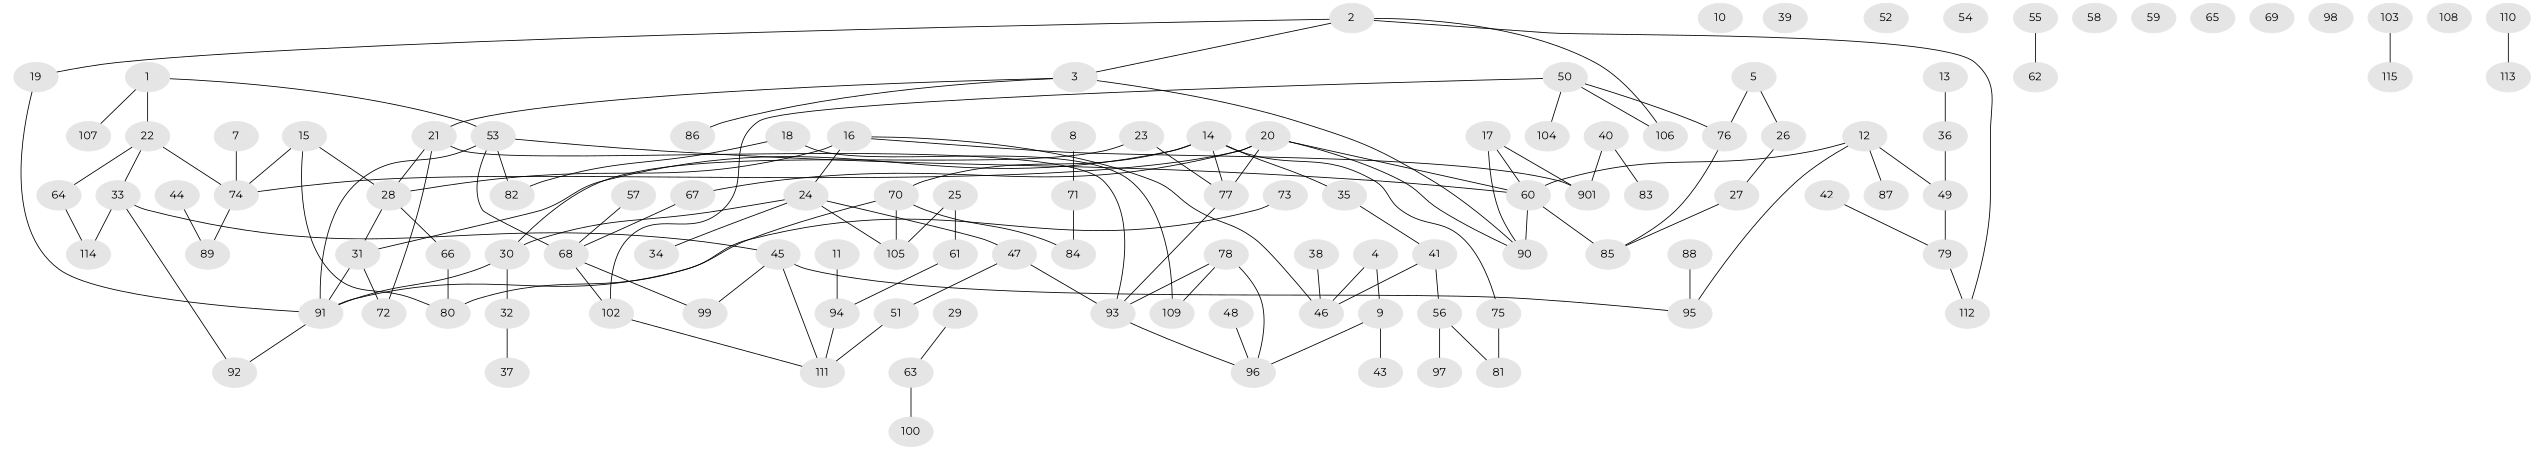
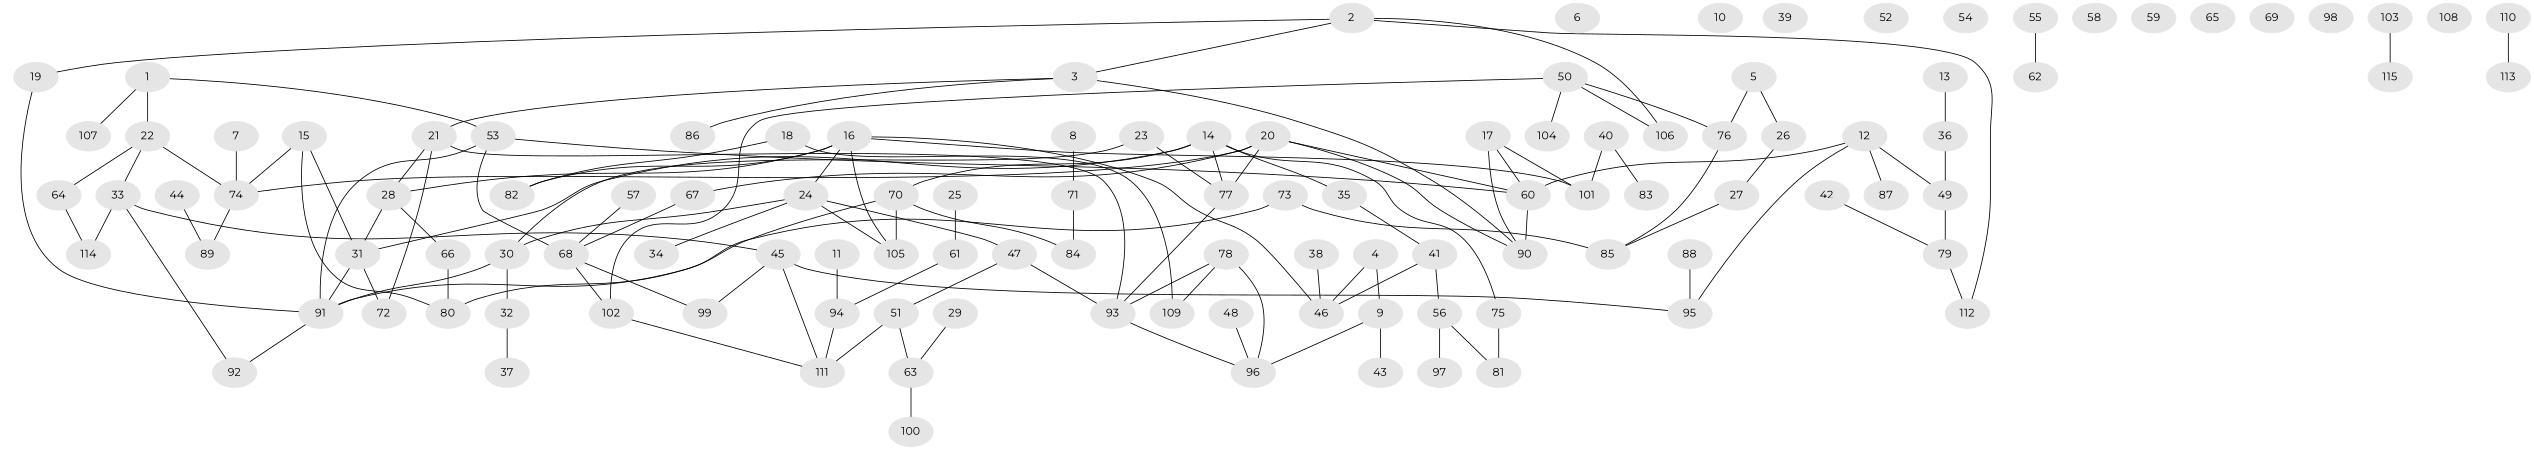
  graph {
    fontname=Montserrat
    node [color=gray90 fontname=Montserrat style=filled]
    edge [fontname=Montserrat]
    1
    22
    53
    107
    74
    33
    64
    60
    82
    91
    68
    2
    3
    19
    106
    112
    21
    86
    90
    28
    72
    93
    4
    9
    46
    43
    96
    5
    26
    76
    27
    85
+   6
    7
    89
    8
    71
    84
    10
    11
    94
    111
    12
    49
    87
    95
    30
    32
    79
    13
    36
    14
    31
    35
    70
    75
    77
    41
    80
    105
    81
    15
    66
    16
    24
-   101 [label=901]
+   101
    34
    47
    17
    18
    109
    92
    20
    67
    45
    114
    23
    51
    25
    61
    29
    63
    100
    37
    99
    56
    38
    39
    40
    83
    97
    42
    44
    48
    50
    102
    104
    52
    54
    55
    62
    57
    58
    59
    65
    69
    73
    78
    88
    98
    103
    115
    108
    110
    113
    1 -- 22
    1 -- 53
    1 -- 107
    22 -- 74
    22 -- 33
    22 -- 64
    53 -- 60
-   53 -- 82
+   16 -- 82
    53 -- 91
    53 -- 68
    74 -- 89
    33 -- 92
    33 -- 45
    33 -- 114
    64 -- 114
    60 -- 90
    91 -- 92
    68 -- 99
    68 -- 102
    2 -- 3
    2 -- 19
    2 -- 106
    2 -- 112
    3 -- 21
    3 -- 86
    3 -- 90
    19 -- 91
    21 -- 28
    21 -- 72
    21 -- 93
    28 -- 31
    28 -- 66
    93 -- 96
    4 -- 9
    4 -- 46
    9 -- 43
    9 -- 96
    5 -- 26
    5 -- 76
    26 -- 27
    76 -- 85
    27 -- 85
    7 -- 74
    8 -- 71
    71 -- 84
    11 -- 94
    94 -- 111
    12 -- 60
    12 -- 49
    12 -- 87
    12 -- 95
    49 -- 79
    30 -- 91
    30 -- 32
    32 -- 37
    79 -- 112
    13 -- 36
    36 -- 49
    14 -- 31
    14 -- 35
    14 -- 70
    14 -- 75
    14 -- 77
    31 -- 91
    31 -- 72
    35 -- 41
    70 -- 84
    70 -- 80
    70 -- 105
    75 -- 81
    77 -- 93
    41 -- 46
    41 -- 56
    15 -- 74
-   15 -- 28
+   15 -- 31
    15 -- 80
    66 -- 80
    16 -- 28
    16 -- 46
-   25 -- 105
+   16 -- 105
    16 -- 24
    16 -- 101
    24 -- 30
    24 -- 105
    24 -- 34
    24 -- 47
    47 -- 93
    47 -- 51
    17 -- 60
    17 -- 90
    17 -- 101
    18 -- 82
    18 -- 109
    20 -- 74
    20 -- 60
    20 -- 90
    20 -- 77
    20 -- 67
    67 -- 68
    45 -- 111
    45 -- 95
    45 -- 99
    23 -- 30
    23 -- 77
    51 -- 111
+   51 -- 63
    25 -- 61
    61 -- 94
    29 -- 63
    63 -- 100
    56 -- 81
    56 -- 97
    38 -- 46
    40 -- 101
    40 -- 83
    42 -- 79
    44 -- 89
    48 -- 96
    50 -- 106
    50 -- 76
    50 -- 102
    50 -- 104
    102 -- 111
    55 -- 62
    57 -- 68
    73 -- 91
-   60 -- 85
+   73 -- 85
    78 -- 93
    78 -- 96
    78 -- 109
    88 -- 95
    103 -- 115
    110 -- 113
  }
